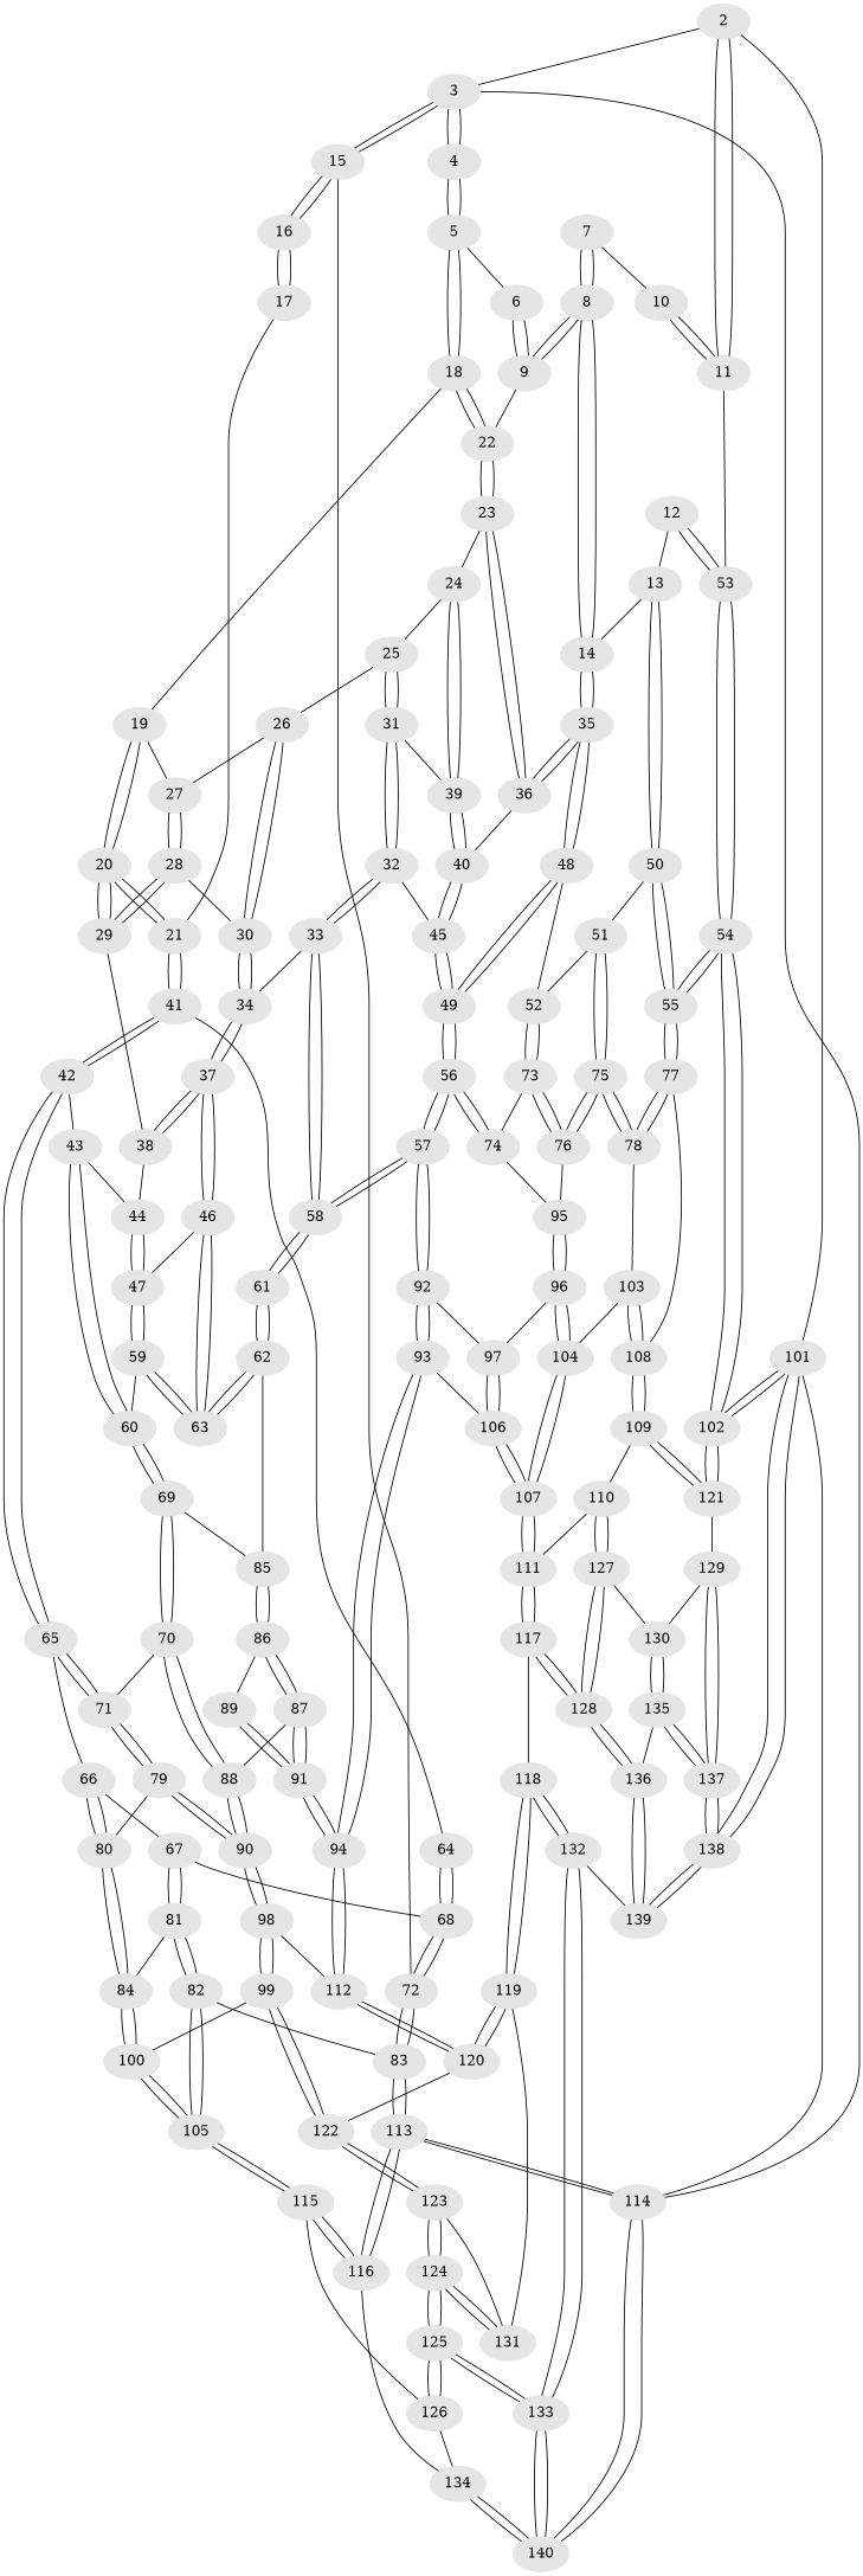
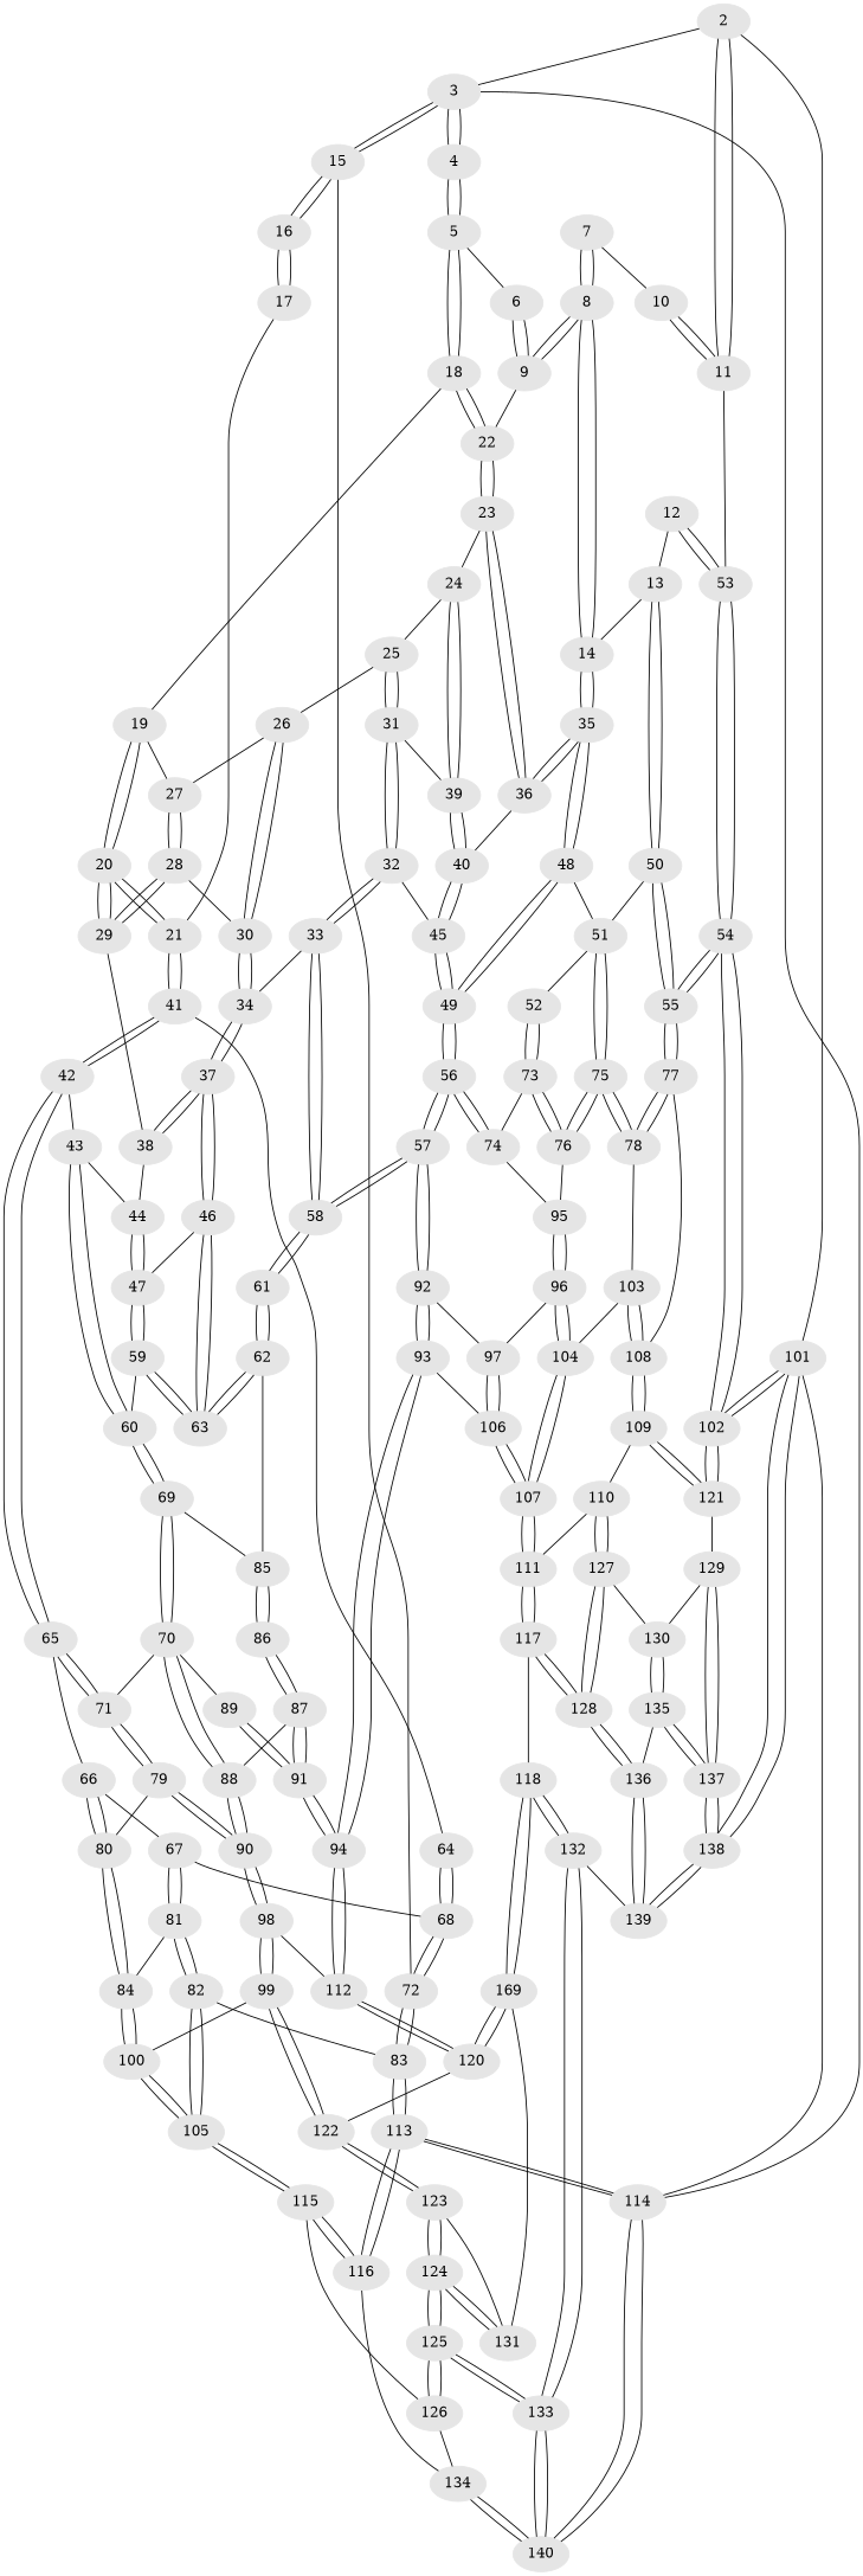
  graph {
    node [color=gray90 style=filled]
    2
    3
    11
    101
    7
    8
    10
    4
    15
    114
    53
    102
    138
    5
    16
    72
    140
    6
    18
    9
    22
    19
    14
    35
    23
    12
    13
    54
    50
    51
    55
    36
    48
    17
    83
    21
    64
    68
    41
    20
    27
    29
    28
    38
    42
    24
    25
    39
    40
    26
    31
    30
    32
    34
    44
    37
    33
    45
    58
    49
    61
    46
    52
    47
    63
    43
    65
    60
    66
    71
    69
    59
    56
    73
    57
    74
    75
    77
    76
    78
    121
    108
    92
    95
    93
    97
    62
    85
    70
    89
    91
    86
    67
    80
    79
    81
    84
    82
    88
    90
    113
    96
    103
    109
    104
    98
    100
    105
    115
    116
    87
    94
    112
    99
    106
    107
    120
    122
    123
    139
    129
    111
    126
    117
    110
    127
    128
    130
    118
    134
-   119
+   119 [label=169]
    132
    136
    131
    133
    137
    124
    125
    135
    2 -- 3
    2 -- 11
    2 -- 11
    2 -- 101
    3 -- 4
    3 -- 4
    3 -- 15
    3 -- 15
    3 -- 114
    11 -- 53
    101 -- 114
    101 -- 102
    101 -- 102
    101 -- 138
    101 -- 138
    7 -- 8
    7 -- 8
    7 -- 10
    8 -- 9
    8 -- 9
    8 -- 14
    8 -- 14
    10 -- 11
    10 -- 11
    4 -- 5
    4 -- 5
    15 -- 16
    15 -- 16
    15 -- 72
    114 -- 140
    114 -- 140
    53 -- 54
    53 -- 54
    102 -- 121
    102 -- 121
    138 -- 139
    138 -- 139
    5 -- 6
    5 -- 18
    5 -- 18
    16 -- 17
    16 -- 17
    72 -- 83
    72 -- 83
    6 -- 9
    6 -- 9
    18 -- 22
    18 -- 22
    18 -- 19
    9 -- 22
    22 -- 23
    22 -- 23
    19 -- 20
    19 -- 20
    19 -- 27
    14 -- 35
    14 -- 35
    35 -- 36
    35 -- 36
    35 -- 48
    35 -- 48
    23 -- 36
    23 -- 36
    23 -- 24
    12 -- 53
    12 -- 53
    12 -- 13
    13 -- 14
    13 -- 50
    13 -- 50
    54 -- 102
    54 -- 102
    54 -- 55
    54 -- 55
    50 -- 51
    50 -- 55
    50 -- 55
    51 -- 52
    51 -- 75
    51 -- 75
    55 -- 77
    55 -- 77
    36 -- 40
    48 -- 49
    48 -- 49
-   48 -- 52
+   48 -- 51
    17 -- 21
    83 -- 113
    83 -- 113
    21 -- 41
    21 -- 41
    64 -- 68
    64 -- 68
    68 -- 72
    68 -- 72
    41 -- 64
    41 -- 42
    41 -- 42
    20 -- 21
    20 -- 21
    20 -- 29
    20 -- 29
    27 -- 28
    27 -- 28
    29 -- 38
    28 -- 29
    28 -- 29
    28 -- 30
    38 -- 44
    42 -- 43
    42 -- 65
    42 -- 65
    24 -- 25
    24 -- 39
    24 -- 39
    25 -- 26
    25 -- 31
    25 -- 31
    39 -- 40
    39 -- 40
    40 -- 45
    40 -- 45
    26 -- 27
    26 -- 30
    26 -- 30
    31 -- 39
    31 -- 32
    31 -- 32
    30 -- 34
    30 -- 34
    32 -- 33
    32 -- 33
    32 -- 45
    34 -- 37
    34 -- 37
    44 -- 47
    44 -- 47
    37 -- 38
    37 -- 38
    37 -- 46
    37 -- 46
    33 -- 34
    33 -- 58
    33 -- 58
    45 -- 49
    45 -- 49
    58 -- 61
    58 -- 61
    49 -- 56
    49 -- 56
    61 -- 62
    61 -- 62
    46 -- 47
    46 -- 63
    46 -- 63
    52 -- 73
    52 -- 73
    47 -- 59
    47 -- 59
    43 -- 44
    43 -- 60
    43 -- 60
    65 -- 66
    65 -- 71
    65 -- 71
    60 -- 69
    60 -- 69
    66 -- 67
    66 -- 80
    66 -- 80
    71 -- 79
    71 -- 79
    69 -- 85
    69 -- 70
    69 -- 70
    59 -- 63
    59 -- 63
    59 -- 60
    56 -- 57
    56 -- 57
    56 -- 74
    56 -- 74
    73 -- 74
    73 -- 76
    73 -- 76
    57 -- 58
    57 -- 58
    57 -- 92
    57 -- 92
    74 -- 95
    75 -- 76
    75 -- 76
    75 -- 78
    75 -- 78
    77 -- 78
    77 -- 78
    77 -- 108
    76 -- 95
    78 -- 103
    121 -- 129
    108 -- 109
    108 -- 109
    92 -- 93
    92 -- 93
    92 -- 97
    95 -- 96
    95 -- 96
    93 -- 94
    93 -- 94
    93 -- 106
    97 -- 106
    97 -- 106
    62 -- 63
    62 -- 63
    62 -- 85
    85 -- 86
    85 -- 86
    70 -- 71
    70 -- 88
    70 -- 88
    89 -- 91
    89 -- 91
    91 -- 94
    91 -- 94
-   86 -- 89
+   70 -- 89
    86 -- 87
    86 -- 87
    67 -- 68
    67 -- 81
    67 -- 81
    80 -- 84
    80 -- 84
    79 -- 80
    79 -- 90
    79 -- 90
    81 -- 84
    81 -- 82
    81 -- 82
    84 -- 100
    84 -- 100
    82 -- 83
    82 -- 105
    82 -- 105
    88 -- 90
    88 -- 90
    90 -- 98
    90 -- 98
    113 -- 114
    113 -- 114
    113 -- 116
    113 -- 116
    96 -- 97
    96 -- 104
    96 -- 104
    103 -- 108
    103 -- 108
    103 -- 104
    109 -- 121
    109 -- 121
    109 -- 110
    104 -- 107
    104 -- 107
    98 -- 112
    98 -- 99
    98 -- 99
    100 -- 105
    100 -- 105
    105 -- 115
    105 -- 115
    115 -- 116
    115 -- 116
    115 -- 126
    116 -- 134
    87 -- 91
    87 -- 91
    87 -- 88
    94 -- 112
    94 -- 112
    112 -- 120
    112 -- 120
    99 -- 100
    99 -- 122
    99 -- 122
    106 -- 107
    106 -- 107
    107 -- 111
    107 -- 111
    120 -- 122
    122 -- 123
    122 -- 123
    123 -- 131
    123 -- 124
    123 -- 124
    129 -- 130
    129 -- 137
    129 -- 137
    111 -- 117
    111 -- 117
    126 -- 134
    117 -- 128
    117 -- 128
    117 -- 118
    110 -- 111
    110 -- 127
    110 -- 127
    127 -- 128
    127 -- 128
    127 -- 130
    128 -- 136
    128 -- 136
    130 -- 135
    130 -- 135
    118 -- 119
    118 -- 119
    118 -- 132
    118 -- 132
    134 -- 140
    134 -- 140
    119 -- 120
    119 -- 120
    119 -- 131
    132 -- 139
    132 -- 133
    132 -- 133
    136 -- 139
    136 -- 139
    133 -- 140
    133 -- 140
    137 -- 138
    137 -- 138
    124 -- 131
    124 -- 131
    124 -- 125
    124 -- 125
    125 -- 126
    125 -- 126
    125 -- 133
    125 -- 133
    135 -- 136
    135 -- 137
    135 -- 137
  }
